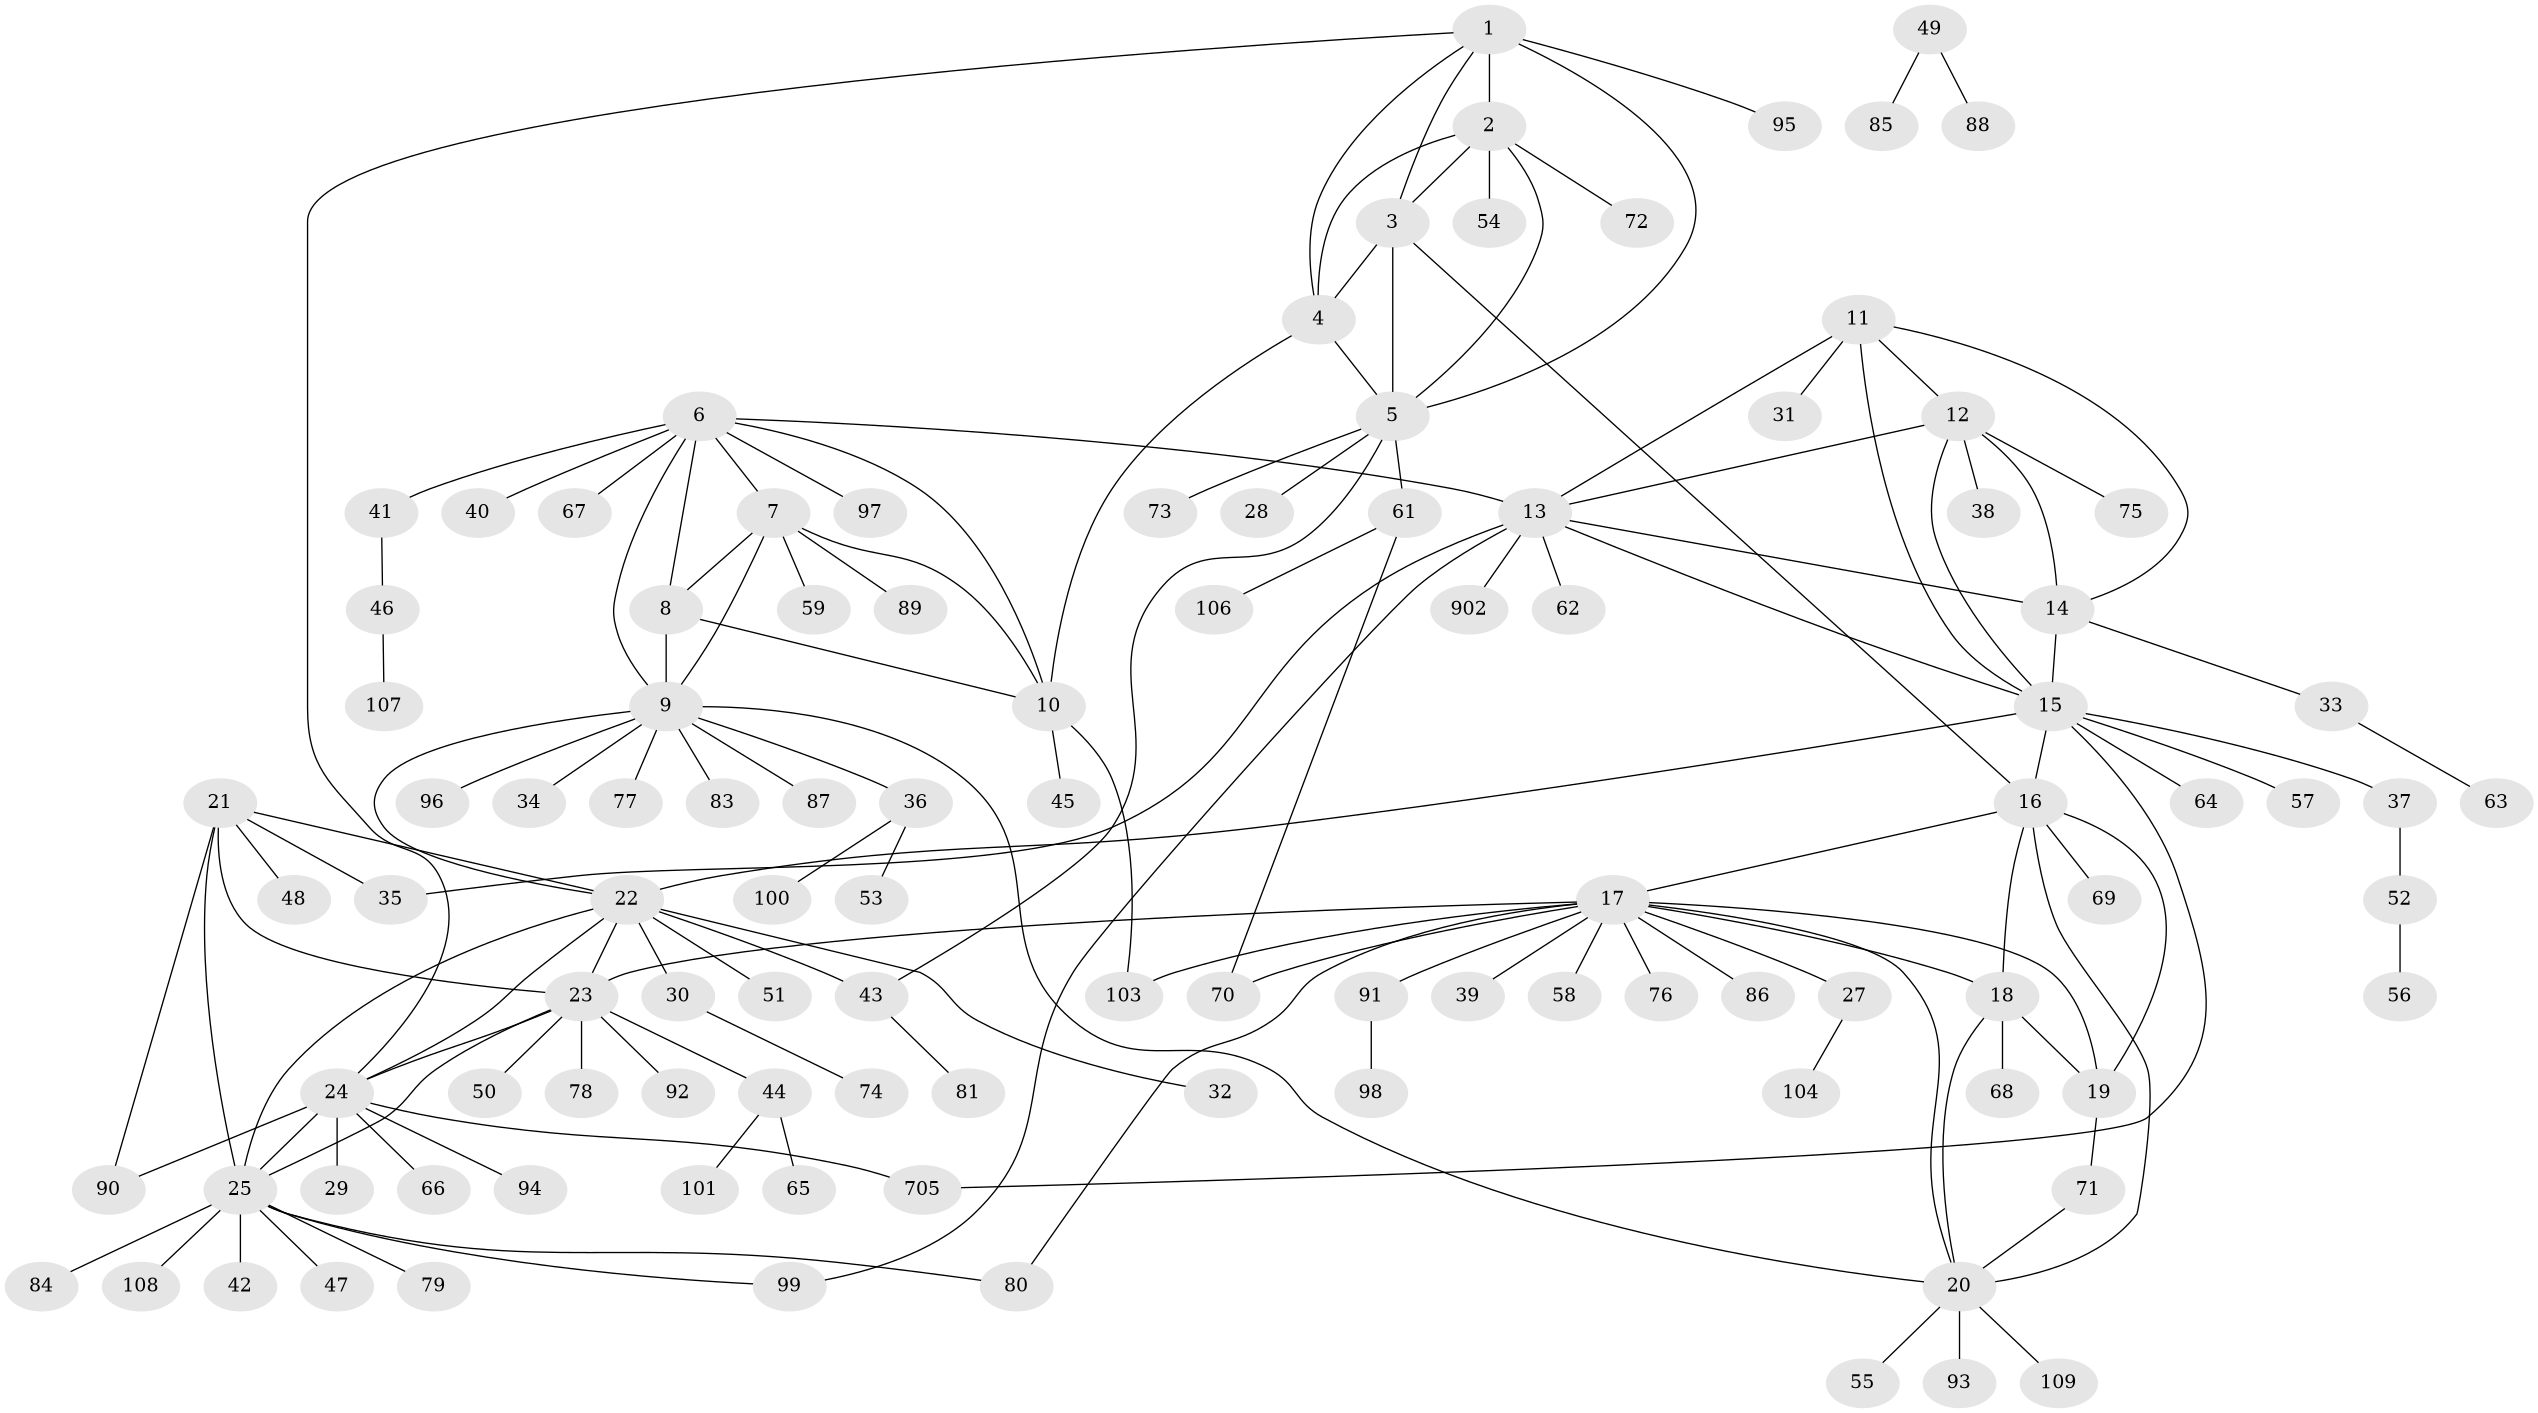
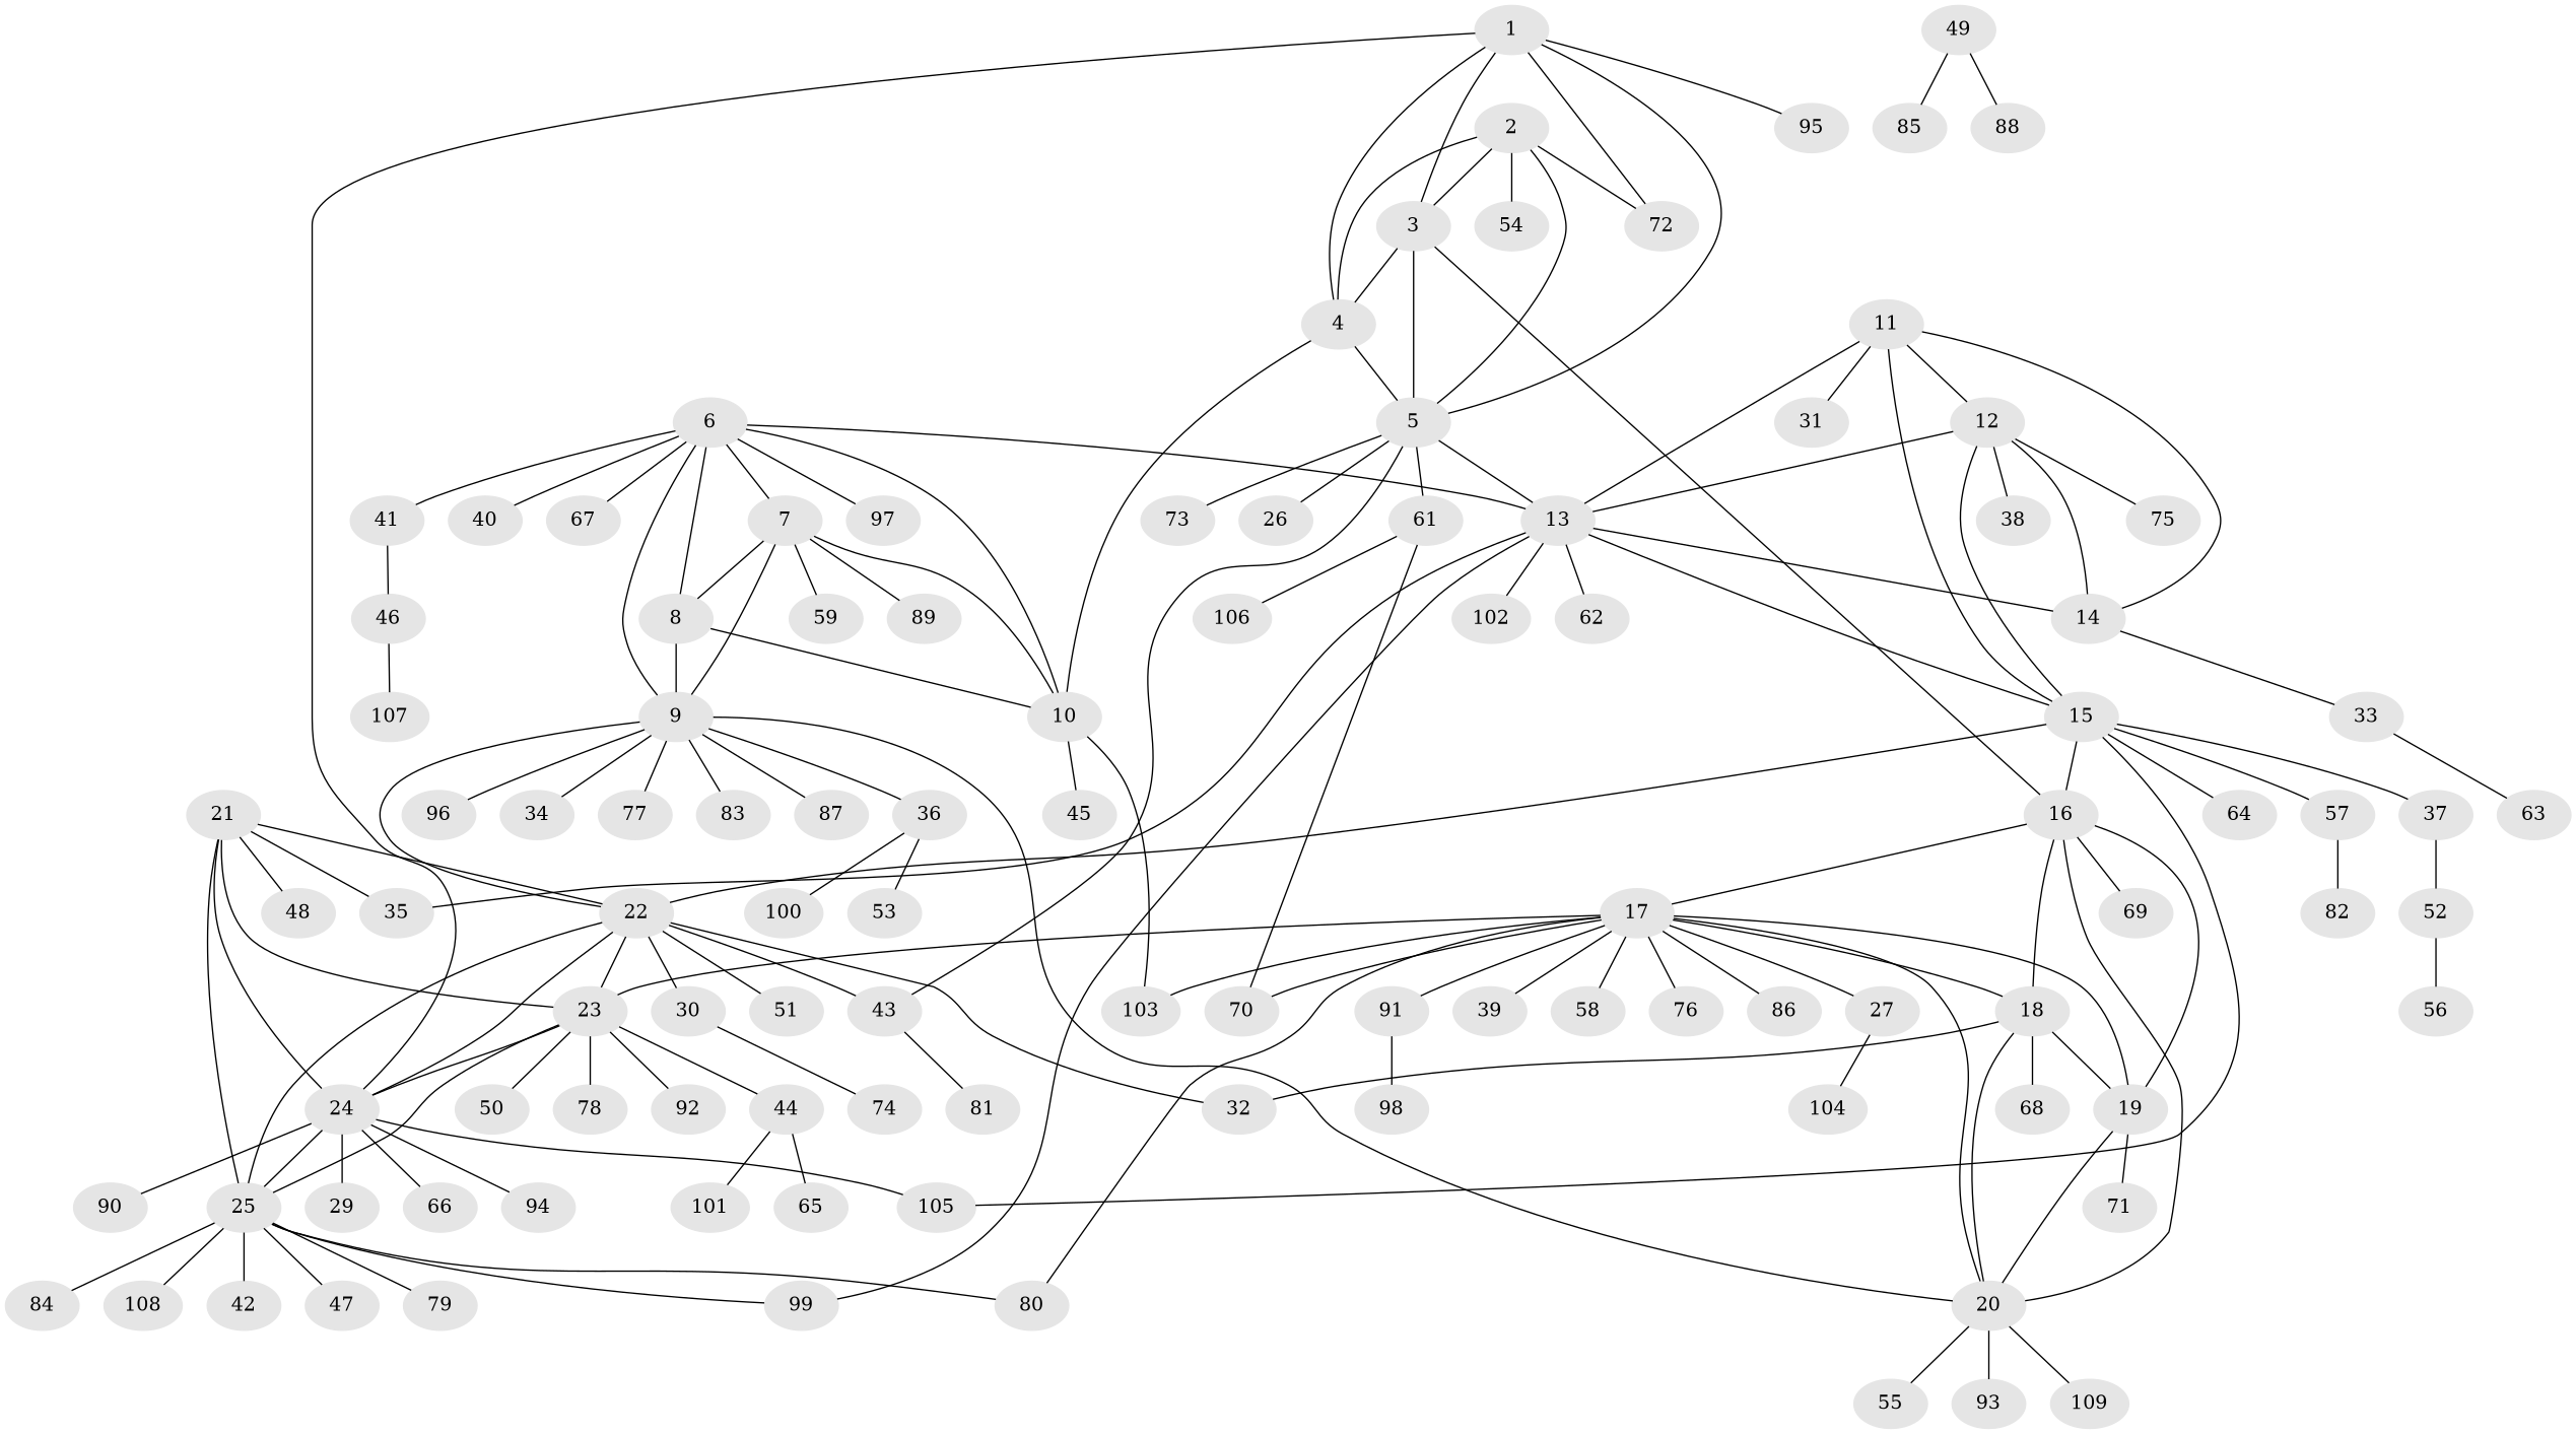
  graph {
    node [color=gray90 style=filled]
    1
    2
    3
    4
    5
    24
    95
    54
    72
    16
    10
    13
-   28
+   28 [label=26]
    43
    61
    73
-   105 [label=705]
+   105
    25
    29
    66
    90
    94
    20
    17
    18
    19
    69
    45
    103
    14
    15
    35
    62
    99
-   102 [label=902]
+   102
    81
    70
    106
    6
    7
    8
    9
    40
    41
    67
    97
    59
    89
    22
    34
    36
    77
    83
    87
    96
    46
    55
    93
    109
    23
    32
    30
    51
    53
    100
    11
    12
    31
    38
    75
    33
    37
    57
    64
    63
    52
+   82
    27
    39
    58
    76
    80
    86
    91
    68
    71
    44
    50
    78
    92
    104
    98
    21
    48
    42
    47
    79
    84
    108
    74
    65
    101
    49
    85
    88
    56
    107
-   1 -- 2
+   1 -- 72
    1 -- 3
    1 -- 4
    1 -- 5
    1 -- 24
    1 -- 95
    2 -- 3
    2 -- 4
    2 -- 5
    2 -- 54
    2 -- 72
    3 -- 4
    3 -- 5
    3 -- 16
    4 -- 5
    4 -- 10
+   5 -- 13
    5 -- 28
    5 -- 43
    5 -- 61
    5 -- 73
    24 -- 105
    24 -- 25
    24 -- 29
    24 -- 66
    24 -- 90
    24 -- 94
    16 -- 20
    16 -- 17
    16 -- 18
    16 -- 19
    16 -- 69
    10 -- 45
    10 -- 103
    13 -- 14
    13 -- 15
    13 -- 35
    13 -- 62
    13 -- 99
    13 -- 102
    43 -- 81
    61 -- 70
    61 -- 106
    25 -- 99
    25 -- 80
    25 -- 42
    25 -- 47
    25 -- 79
    25 -- 84
    25 -- 108
    20 -- 55
    20 -- 93
    20 -- 109
    17 -- 20
    17 -- 18
    17 -- 19
    17 -- 103
    17 -- 70
    17 -- 23
    17 -- 27
    17 -- 39
    17 -- 58
    17 -- 76
    17 -- 80
    17 -- 86
    17 -- 91
    18 -- 20
    18 -- 19
+   18 -- 32
    18 -- 68
-   71 -- 20
+   19 -- 20
    19 -- 71
-   14 -- 15
    14 -- 33
    15 -- 16
    15 -- 105
    15 -- 22
    15 -- 37
    15 -- 57
    15 -- 64
    6 -- 10
    6 -- 13
    6 -- 7
    6 -- 8
    6 -- 9
    6 -- 40
    6 -- 41
    6 -- 67
    6 -- 97
    7 -- 10
    7 -- 8
    7 -- 9
    7 -- 59
    7 -- 89
    8 -- 10
    8 -- 9
    9 -- 20
    9 -- 22
    9 -- 34
    9 -- 36
    9 -- 77
    9 -- 83
    9 -- 87
    9 -- 96
    41 -- 46
    22 -- 24
    22 -- 43
    22 -- 25
    22 -- 23
    22 -- 32
    22 -- 30
    22 -- 51
    36 -- 53
    36 -- 100
    46 -- 107
    23 -- 24
    23 -- 25
    23 -- 44
    23 -- 50
    23 -- 78
    23 -- 92
    30 -- 74
    11 -- 13
    11 -- 14
    11 -- 15
    11 -- 12
    11 -- 31
    12 -- 13
    12 -- 14
    12 -- 15
    12 -- 38
    12 -- 75
    33 -- 63
    37 -- 52
+   57 -- 82
    52 -- 56
    27 -- 104
    91 -- 98
    44 -- 65
    44 -- 101
-   21 -- 90
+   21 -- 24
    21 -- 25
    21 -- 35
    21 -- 22
    21 -- 23
    21 -- 48
    49 -- 85
    49 -- 88
  }
